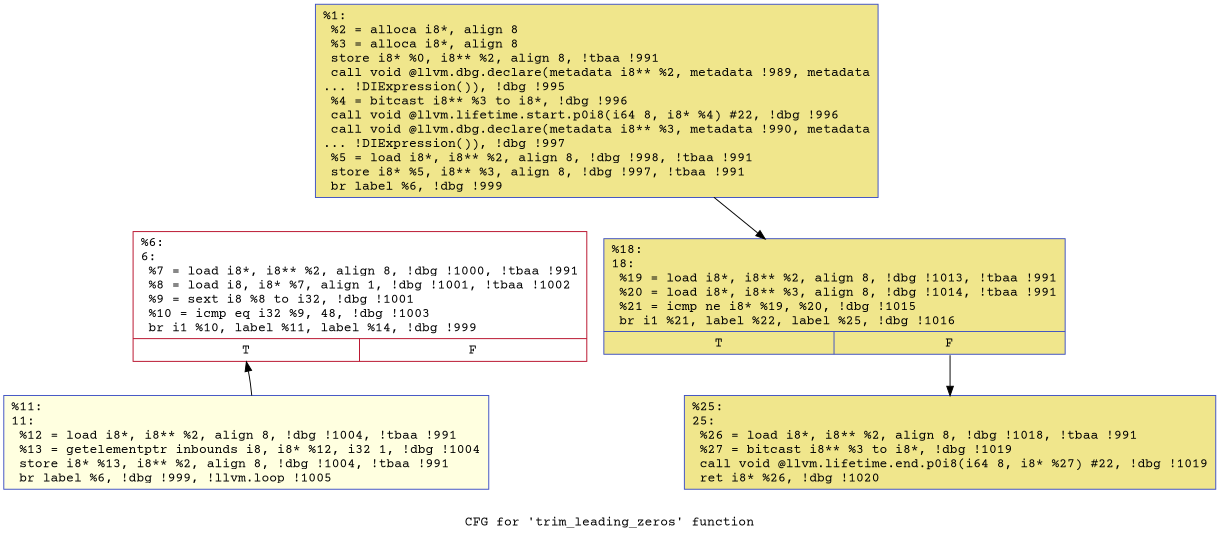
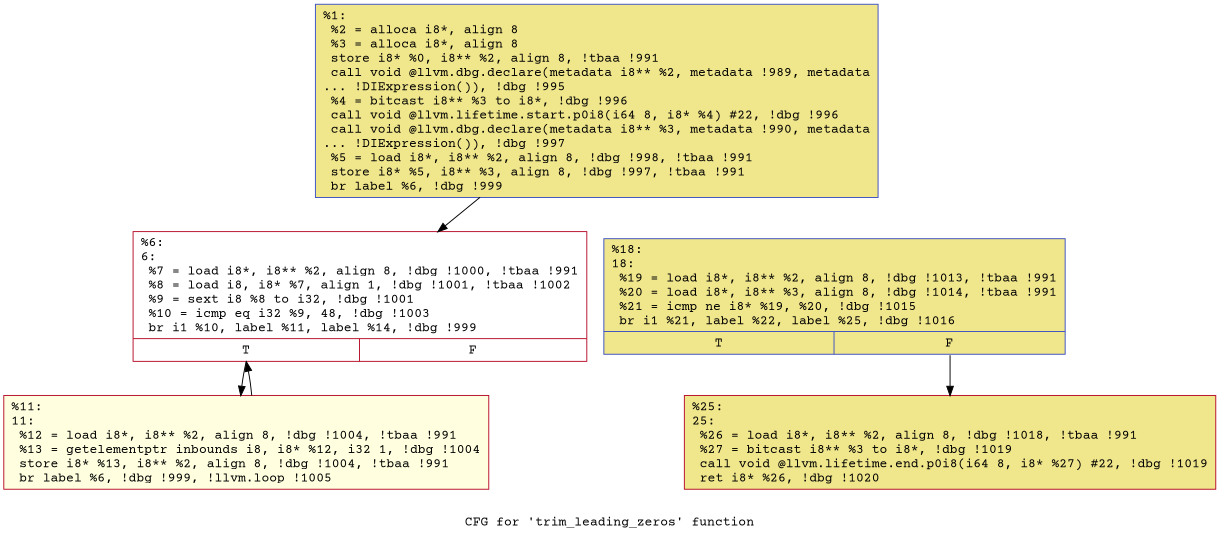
  digraph {
    fontname="Courier Prime"
    label="CFG for 'trim_leading_zeros' function"
    node [color="#3d50c3ff" fillcolor=khaki fontname="Courier Prime" shape=record style=filled]
    edge [fontname="Courier Prime"]
    n1 [label="{%1:\l  %2 = alloca i8*, align 8\l  %3 = alloca i8*, align 8\l  store i8* %0, i8** %2, align 8, !tbaa !991\l  call void @llvm.dbg.declare(metadata i8** %2, metadata !989, metadata\l... !DIExpression()), !dbg !995\l  %4 = bitcast i8** %3 to i8*, !dbg !996\l  call void @llvm.lifetime.start.p0i8(i64 8, i8* %4) #22, !dbg !996\l  call void @llvm.dbg.declare(metadata i8** %3, metadata !990, metadata\l... !DIExpression()), !dbg !997\l  %5 = load i8*, i8** %2, align 8, !dbg !998, !tbaa !991\l  store i8* %5, i8** %3, align 8, !dbg !997, !tbaa !991\l  br label %6, !dbg !999\l}"]
    n2 [color="#b70d28ff" fillcolor=white label="{%6:\l6:                                                \l  %7 = load i8*, i8** %2, align 8, !dbg !1000, !tbaa !991\l  %8 = load i8, i8* %7, align 1, !dbg !1001, !tbaa !1002\l  %9 = sext i8 %8 to i32, !dbg !1001\l  %10 = icmp eq i32 %9, 48, !dbg !1003\l  br i1 %10, label %11, label %14, !dbg !999\l|{<s0>T|<s1>F}}"]
-   n3 [fillcolor=lightyellow label="{%11:\l11:                                               \l  %12 = load i8*, i8** %2, align 8, !dbg !1004, !tbaa !991\l  %13 = getelementptr inbounds i8, i8* %12, i32 1, !dbg !1004\l  store i8* %13, i8** %2, align 8, !dbg !1004, !tbaa !991\l  br label %6, !dbg !999, !llvm.loop !1005\l}"]
-   n4 [label="{%25:\l25:                                               \l  %26 = load i8*, i8** %2, align 8, !dbg !1018, !tbaa !991\l  %27 = bitcast i8** %3 to i8*, !dbg !1019\l  call void @llvm.lifetime.end.p0i8(i64 8, i8* %27) #22, !dbg !1019\l  ret i8* %26, !dbg !1020\l}"]
+   n3 [color="#b70d28ff" fillcolor=lightyellow label="{%11:\l11:                                               \l  %12 = load i8*, i8** %2, align 8, !dbg !1004, !tbaa !991\l  %13 = getelementptr inbounds i8, i8* %12, i32 1, !dbg !1004\l  store i8* %13, i8** %2, align 8, !dbg !1004, !tbaa !991\l  br label %6, !dbg !999, !llvm.loop !1005\l}"]
+   n4 [color="#b70d28ff" label="{%25:\l25:                                               \l  %26 = load i8*, i8** %2, align 8, !dbg !1018, !tbaa !991\l  %27 = bitcast i8** %3 to i8*, !dbg !1019\l  call void @llvm.lifetime.end.p0i8(i64 8, i8* %27) #22, !dbg !1019\l  ret i8* %26, !dbg !1020\l}"]
    n5 [label="{%18:\l18:                                               \l  %19 = load i8*, i8** %2, align 8, !dbg !1013, !tbaa !991\l  %20 = load i8*, i8** %3, align 8, !dbg !1014, !tbaa !991\l  %21 = icmp ne i8* %19, %20, !dbg !1015\l  br i1 %21, label %22, label %25, !dbg !1016\l|{<s0>T|<s1>F}}"]
-   n1 -> n5
+   n1 -> n2
+   n2 -> n3 [tailport=s0]
    n3 -> n2
    n5 -> n4 [tailport=s1]
  }
